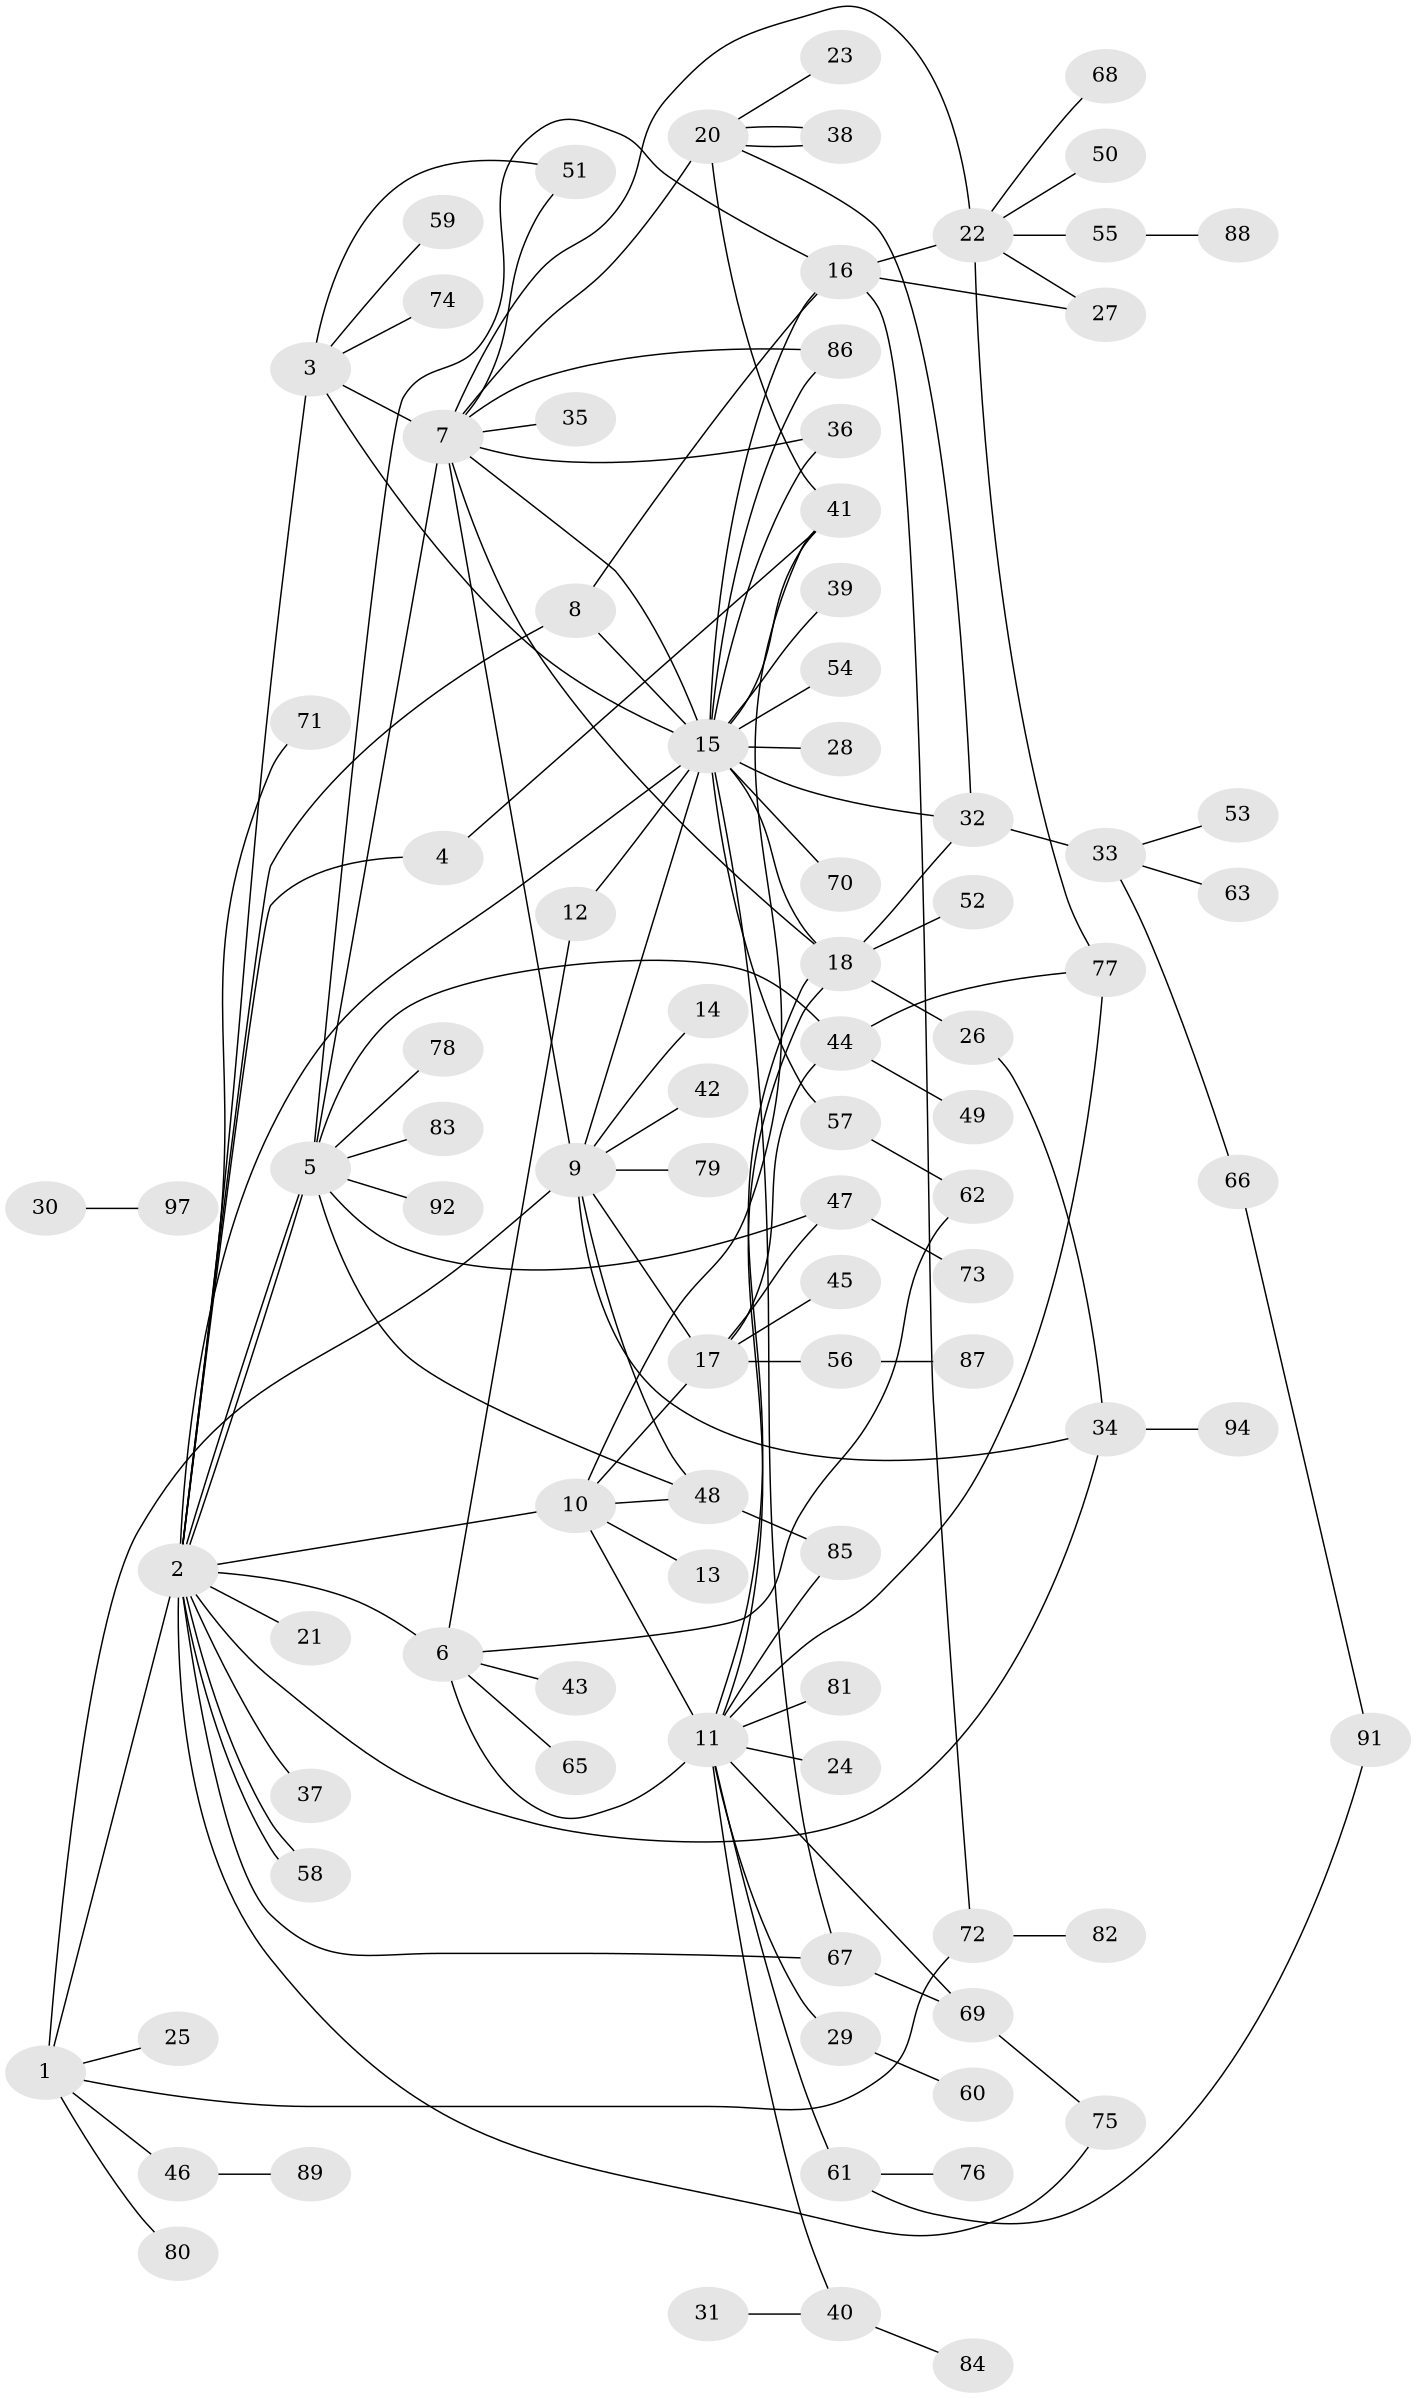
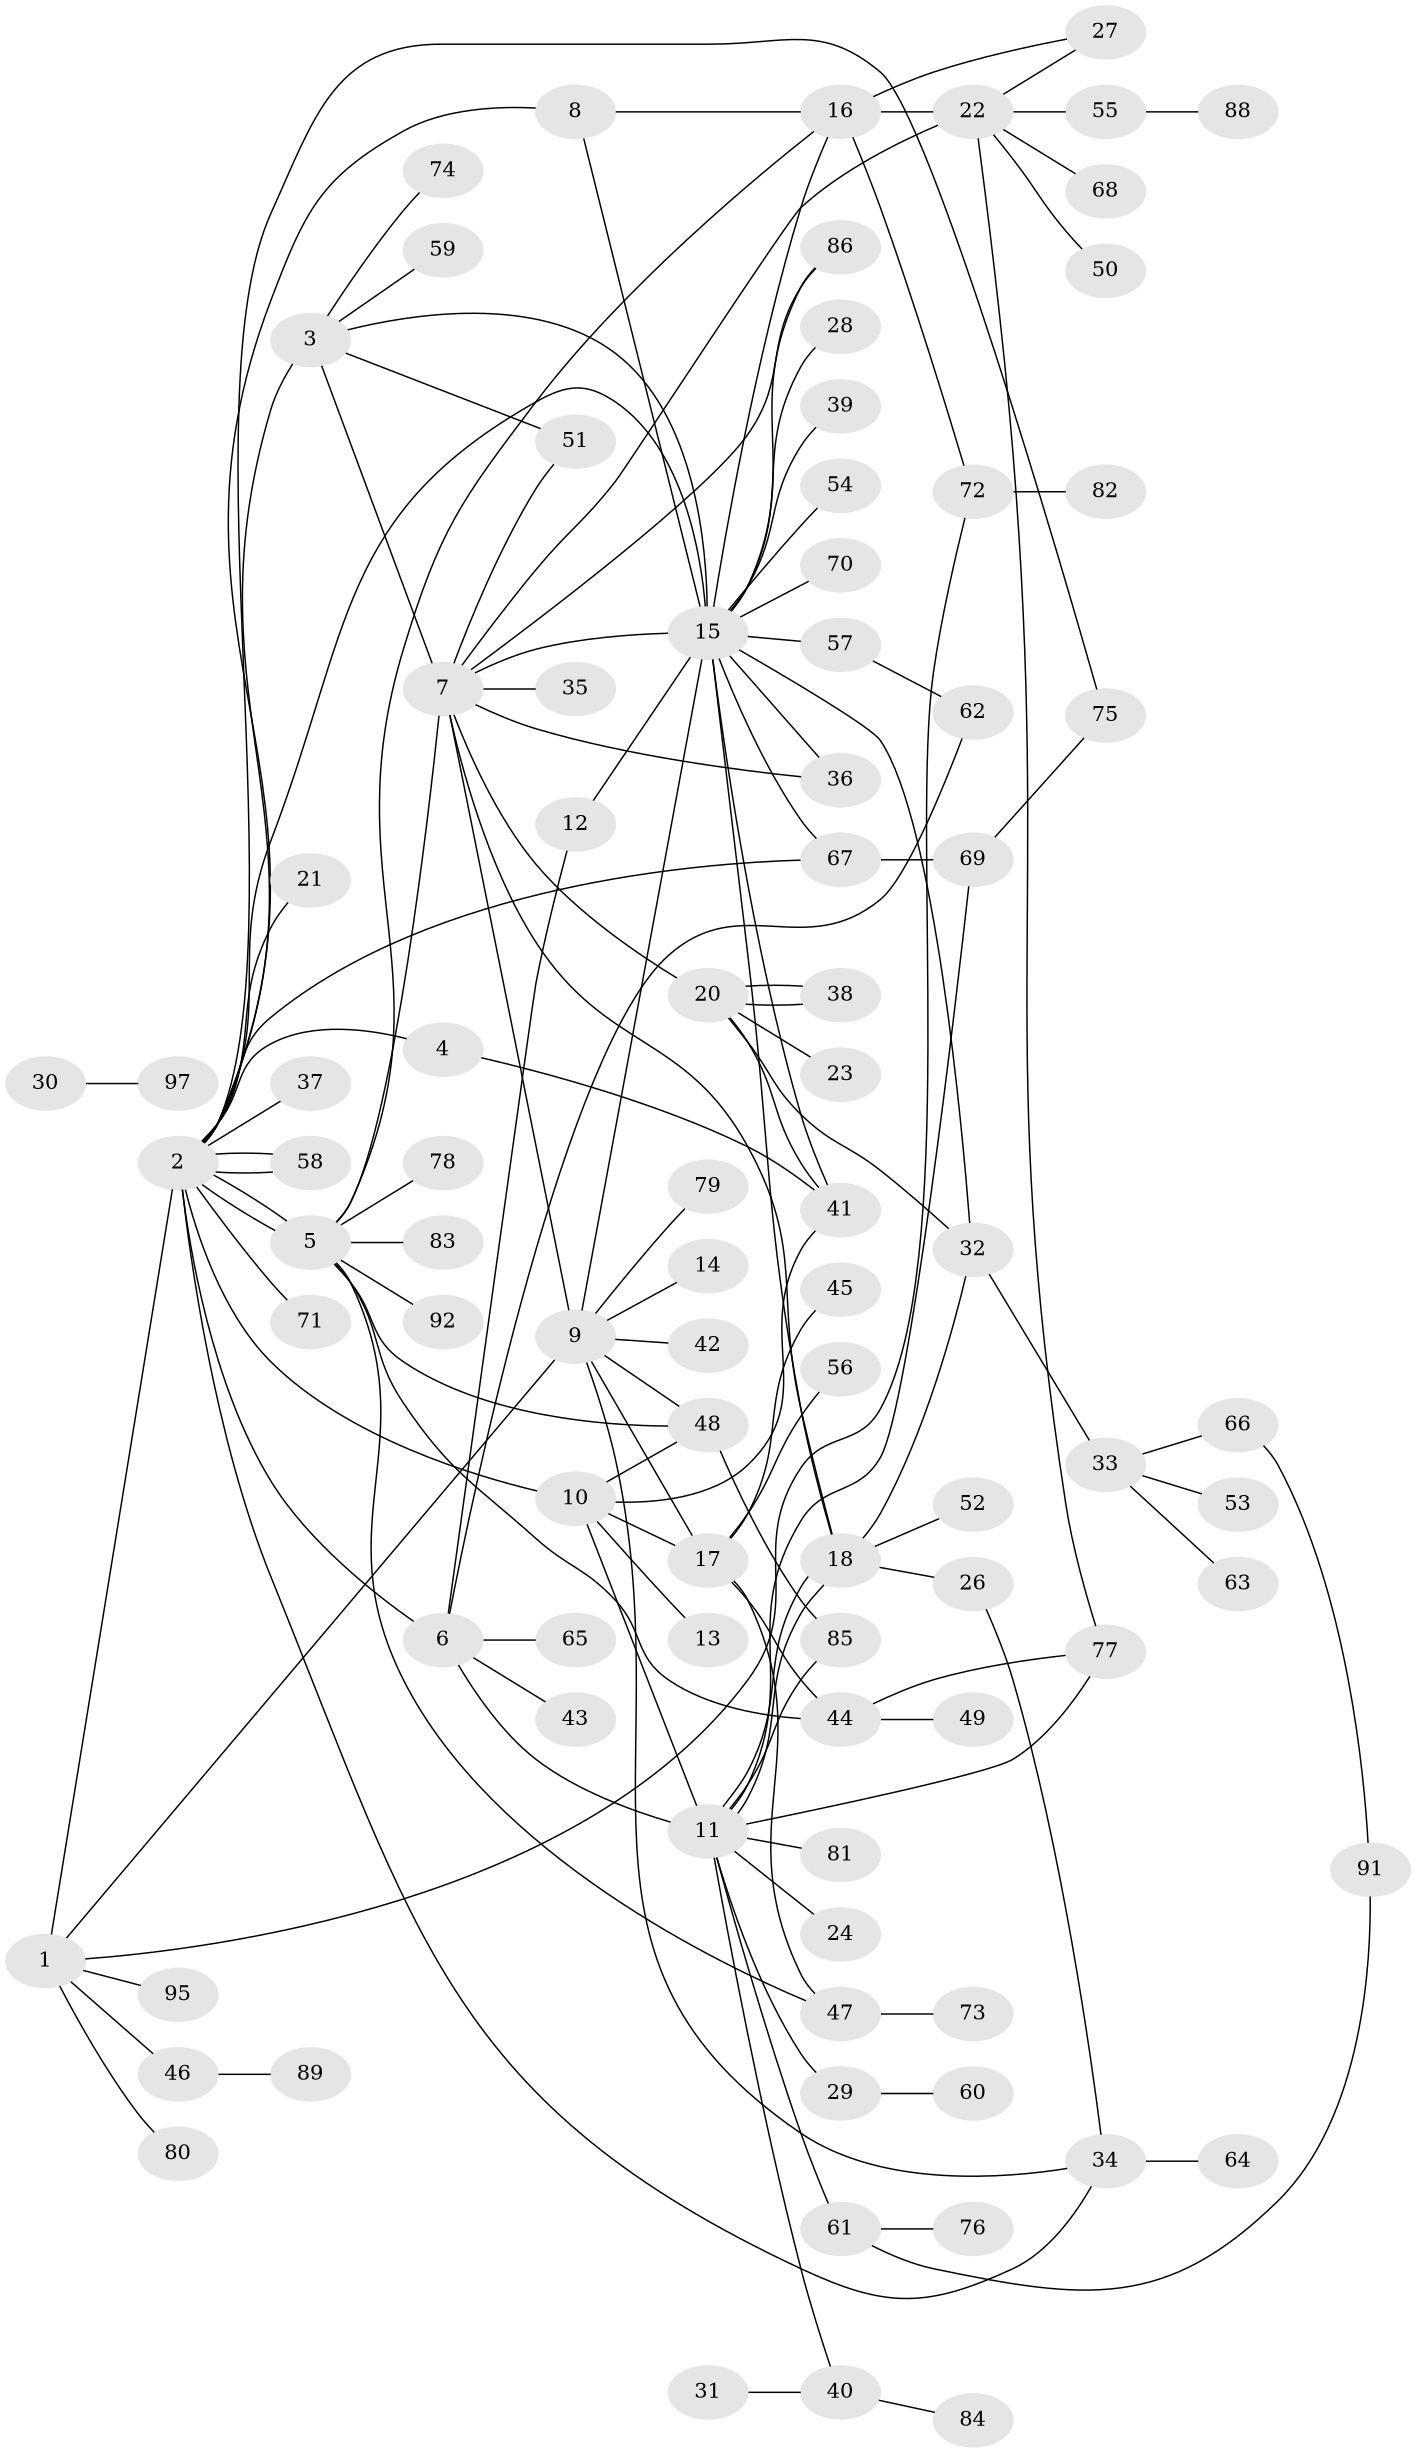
  graph {
    rankdir=LR
    node [color=gray90 style=filled]
    1
    2
    9
-   25
+   25 [label=95]
    46
    72
    80
    3
    4
    5
    6
    8
    10
    15
    21
    34
    37
    58
    67
    71
    75
    48
    14
    17
    42
    79
    89
    82
    7
    51
    59
    74
    41
    16
    44
    47
    78
    83
    92
    11
    12
    43
    62
    65
    13
    18
    36
    86
    28
    32
    39
    54
    57
    70
-   64 [label=94]
+   64
    69
    20
    22
    35
    27
    77
    49
    73
    85
    24
    29
    40
    61
    81
    26
    52
    23
    38
    50
    55
    68
    45
    56
    60
    84
    76
    91
    33
-   87
    31
    n86 [label=97]
    30
    88
    53
    63
    66
    1 -- 2
    1 -- 9
    1 -- 25
    1 -- 46
    1 -- 72
    1 -- 80
    2 -- 3
    2 -- 4
    2 -- 5
    2 -- 5
    2 -- 6
    2 -- 8
    2 -- 10
    2 -- 15
    2 -- 21
    2 -- 34
    2 -- 37
    2 -- 58
    2 -- 58
    2 -- 67
    2 -- 71
    2 -- 75
    9 -- 15
    9 -- 34
    9 -- 48
    9 -- 14
    9 -- 17
    9 -- 42
    9 -- 79
    46 -- 89
    72 -- 82
    3 -- 15
    3 -- 7
    3 -- 51
    3 -- 59
    3 -- 74
    4 -- 41
    5 -- 48
    5 -- 7
    5 -- 16
    5 -- 44
    5 -- 47
    5 -- 78
    5 -- 83
    5 -- 92
    6 -- 11
    6 -- 12
    6 -- 43
    6 -- 62
    6 -- 65
    8 -- 15
    8 -- 16
    10 -- 48
    10 -- 17
    10 -- 41
    10 -- 11
    10 -- 13
    15 -- 67
    15 -- 41
    15 -- 16
    15 -- 18
    15 -- 36
    15 -- 86
    15 -- 28
    15 -- 32
    15 -- 39
    15 -- 54
    15 -- 57
    15 -- 70
    34 -- 64
    67 -- 69
    48 -- 85
    17 -- 44
    17 -- 47
    17 -- 45
    17 -- 56
    7 -- 9
    7 -- 15
    7 -- 51
    7 -- 18
    7 -- 36
    7 -- 86
    7 -- 20
    7 -- 22
    7 -- 35
    16 -- 72
    16 -- 22
    16 -- 27
    44 -- 77
    44 -- 49
    47 -- 73
    11 -- 18
    11 -- 18
    11 -- 69
    11 -- 77
    11 -- 85
    11 -- 24
    11 -- 29
    11 -- 40
    11 -- 61
    11 -- 81
    12 -- 15
    18 -- 32
    18 -- 26
    18 -- 52
    32 -- 33
    57 -- 62
    69 -- 75
    20 -- 41
    20 -- 32
    20 -- 23
    20 -- 38
    20 -- 38
    22 -- 27
    22 -- 77
    22 -- 50
    22 -- 55
    22 -- 68
    29 -- 60
    40 -- 84
    61 -- 76
    61 -- 91
    26 -- 34
    55 -- 88
-   56 -- 87
    33 -- 53
    33 -- 63
    33 -- 66
    31 -- 40
    30 -- n86
    66 -- 91
  }
